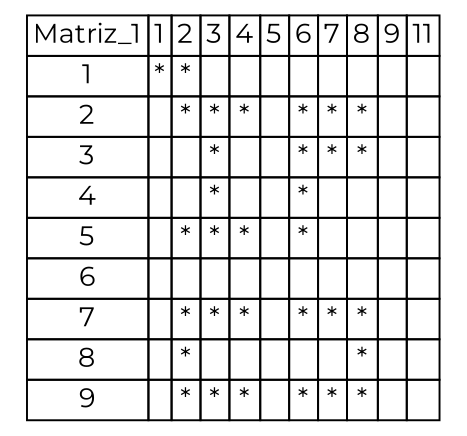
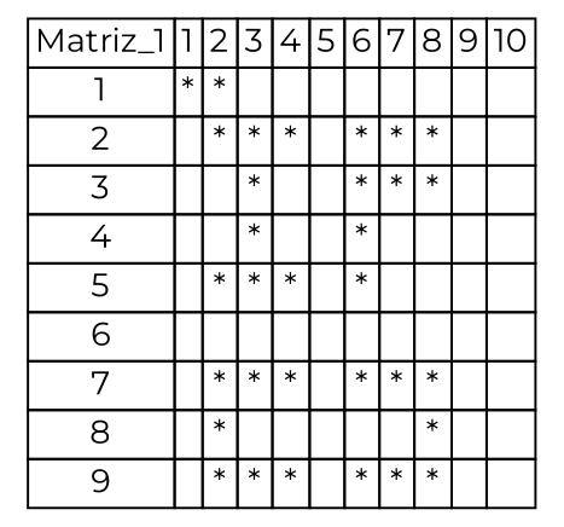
  digraph {
    fontname=Montserrat
-   n1 [label=<                                     <table border="0" cellborder="1" cellspacing="0">                                     <tr> 	<td>Matriz_1</td> 	<td>1</td> 	<td>2</td> 	<td>3</td> 	<td>4</td> 	<td>5</td> 	<td>6</td> 	<td>7</td> 	<td>8</td> 	<td>9</td> 	<td>11</td> </tr> <tr> 	<td>1</td> 	<td>*</td> 	<td>*</td> 	<td> </td> 	<td> </td> 	<td> </td> 	<td> </td> 	<td> </td> 	<td> </td> 	<td> </td> 	<td> </td> </tr> <tr> 	<td>2</td> 	<td> </td> 	<td>*</td> 	<td>*</td> 	<td>*</td> 	<td> </td> 	<td>*</td> 	<td>*</td> 	<td>*</td> 	<td> </td> 	<td> </td> </tr> <tr> 	<td>3</td> 	<td> </td> 	<td> </td> 	<td>*</td> 	<td> </td> 	<td> </td> 	<td>*</td> 	<td>*</td> 	<td>*</td> 	<td> </td> 	<td> </td> </tr> <tr> 	<td>4</td> 	<td> </td> 	<td> </td> 	<td>*</td> 	<td> </td> 	<td> </td> 	<td>*</td> 	<td> </td> 	<td> </td> 	<td> </td> 	<td> </td> </tr> <tr> 	<td>5</td> 	<td> </td> 	<td>*</td> 	<td>*</td> 	<td>*</td> 	<td> </td> 	<td>*</td> 	<td> </td> 	<td> </td> 	<td> </td> 	<td> </td> </tr> <tr> 	<td>6</td> 	<td> </td> 	<td> </td> 	<td> </td> 	<td> </td> 	<td> </td> 	<td> </td> 	<td> </td> 	<td> </td> 	<td> </td> 	<td> </td> </tr> <tr> 	<td>7</td> 	<td> </td> 	<td>*</td> 	<td>*</td> 	<td>*</td> 	<td> </td> 	<td>*</td> 	<td>*</td> 	<td>*</td> 	<td> </td> 	<td> </td> </tr> <tr> 	<td>8</td> 	<td> </td> 	<td>*</td> 	<td> </td> 	<td> </td> 	<td> </td> 	<td> </td> 	<td> </td> 	<td>*</td> 	<td> </td> 	<td> </td> </tr> <tr> 	<td>9</td> 	<td> </td> 	<td>*</td> 	<td>*</td> 	<td>*</td> 	<td> </td> 	<td>*</td> 	<td>*</td> 	<td>*</td> 	<td> </td> 	<td> </td> </tr>                                      </table>> shape=plaintext fontname=Montserrat]
+   n1 [label=<                                     <table border="0" cellborder="1" cellspacing="0">                                     <tr> 	<td>Matriz_1</td> 	<td>1</td> 	<td>2</td> 	<td>3</td> 	<td>4</td> 	<td>5</td> 	<td>6</td> 	<td>7</td> 	<td>8</td> 	<td>9</td> 	<td>10</td> </tr> <tr> 	<td>1</td> 	<td>*</td> 	<td>*</td> 	<td> </td> 	<td> </td> 	<td> </td> 	<td> </td> 	<td> </td> 	<td> </td> 	<td> </td> 	<td> </td> </tr> <tr> 	<td>2</td> 	<td> </td> 	<td>*</td> 	<td>*</td> 	<td>*</td> 	<td> </td> 	<td>*</td> 	<td>*</td> 	<td>*</td> 	<td> </td> 	<td> </td> </tr> <tr> 	<td>3</td> 	<td> </td> 	<td> </td> 	<td>*</td> 	<td> </td> 	<td> </td> 	<td>*</td> 	<td>*</td> 	<td>*</td> 	<td> </td> 	<td> </td> </tr> <tr> 	<td>4</td> 	<td> </td> 	<td> </td> 	<td>*</td> 	<td> </td> 	<td> </td> 	<td>*</td> 	<td> </td> 	<td> </td> 	<td> </td> 	<td> </td> </tr> <tr> 	<td>5</td> 	<td> </td> 	<td>*</td> 	<td>*</td> 	<td>*</td> 	<td> </td> 	<td>*</td> 	<td> </td> 	<td> </td> 	<td> </td> 	<td> </td> </tr> <tr> 	<td>6</td> 	<td> </td> 	<td> </td> 	<td> </td> 	<td> </td> 	<td> </td> 	<td> </td> 	<td> </td> 	<td> </td> 	<td> </td> 	<td> </td> </tr> <tr> 	<td>7</td> 	<td> </td> 	<td>*</td> 	<td>*</td> 	<td>*</td> 	<td> </td> 	<td>*</td> 	<td>*</td> 	<td>*</td> 	<td> </td> 	<td> </td> </tr> <tr> 	<td>8</td> 	<td> </td> 	<td>*</td> 	<td> </td> 	<td> </td> 	<td> </td> 	<td> </td> 	<td> </td> 	<td>*</td> 	<td> </td> 	<td> </td> </tr> <tr> 	<td>9</td> 	<td> </td> 	<td>*</td> 	<td>*</td> 	<td>*</td> 	<td> </td> 	<td>*</td> 	<td>*</td> 	<td>*</td> 	<td> </td> 	<td> </td> </tr>                                      </table>> shape=plaintext fontname=Montserrat]
  }
